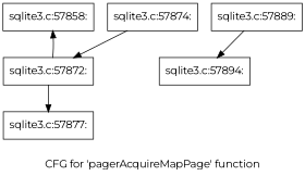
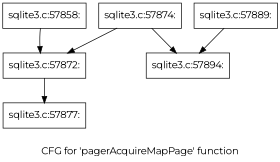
  digraph {
    fontname=Montserrat
    label="CFG for 'pagerAcquireMapPage' function"
    node [fontname=Montserrat shape=record]
    edge [fontname=Montserrat]
    n1 [label="{sqlite3.c:57858:}"]
    n2 [label="{sqlite3.c:57872:}"]
    n3 [label="{sqlite3.c:57877:}"]
    n4 [label="{sqlite3.c:57889:}"]
    n5 [label="{sqlite3.c:57894:}"]
    n6 [label="{sqlite3.c:57874:}"]
-   n2 -> n1
+   n1 -> n2
    n2 -> n3
    n4 -> n5
    n6 -> n2
+   n6 -> n5
  }
